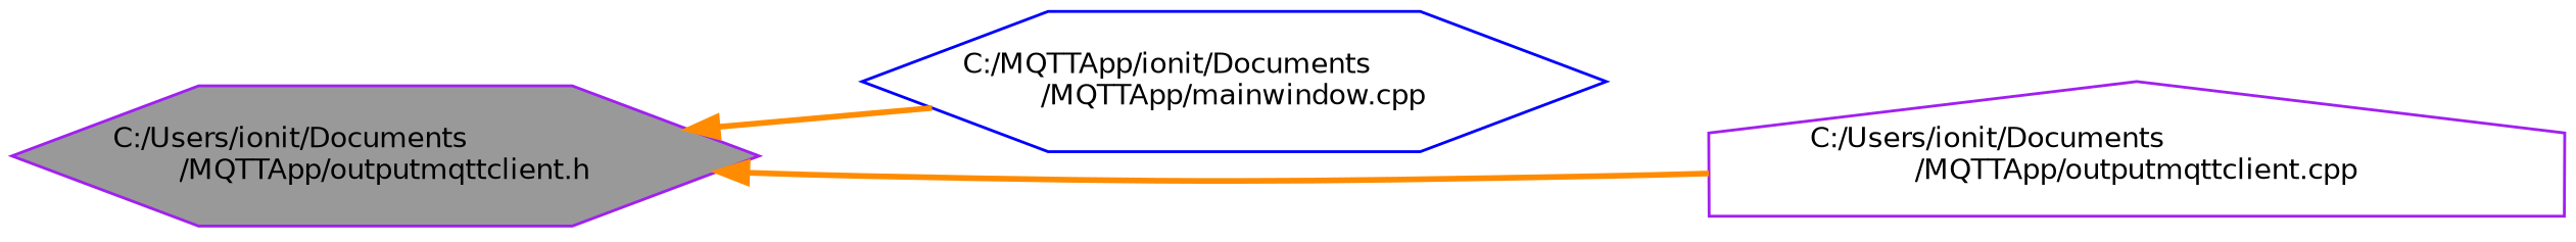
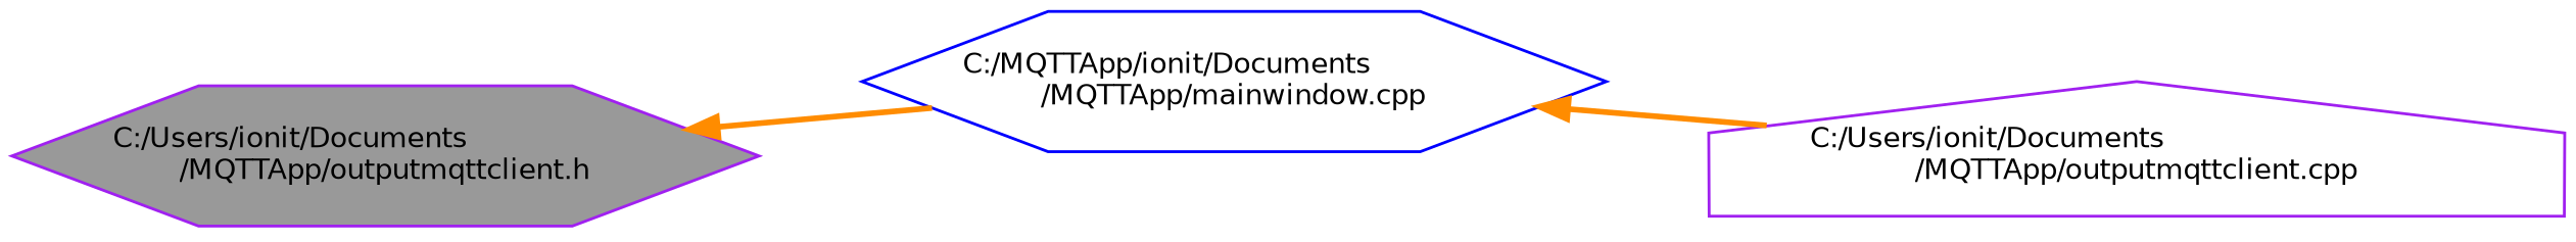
  digraph {
    rankdir=LR
    node [color=purple fillcolor=white fontname=Helvetica fontsize=10 shape=hexagon style=filled]
    edge [color=darkorange dir=back fontname=Helvetica fontsize=10 labelfontname=Helvetica labelfontsize=10 style=bold]
    n1 [fillcolor=grey60 fontcolor=black height=0.2 label="C:/Users/ionit/Documents\l/MQTTApp/outputmqttclient.h" width=0.4]
    n2 [color=blue height=0.2 label="C:/MQTTApp/ionit/Documents\l/MQTTApp/mainwindow.cpp" width=0.4]
    n3 [height=0.2 label="C:/Users/ionit/Documents\l/MQTTApp/outputmqttclient.cpp" shape=house width=0.4]
    n1 -> n2
-   n1 -> n3
+   n2 -> n3
  }
